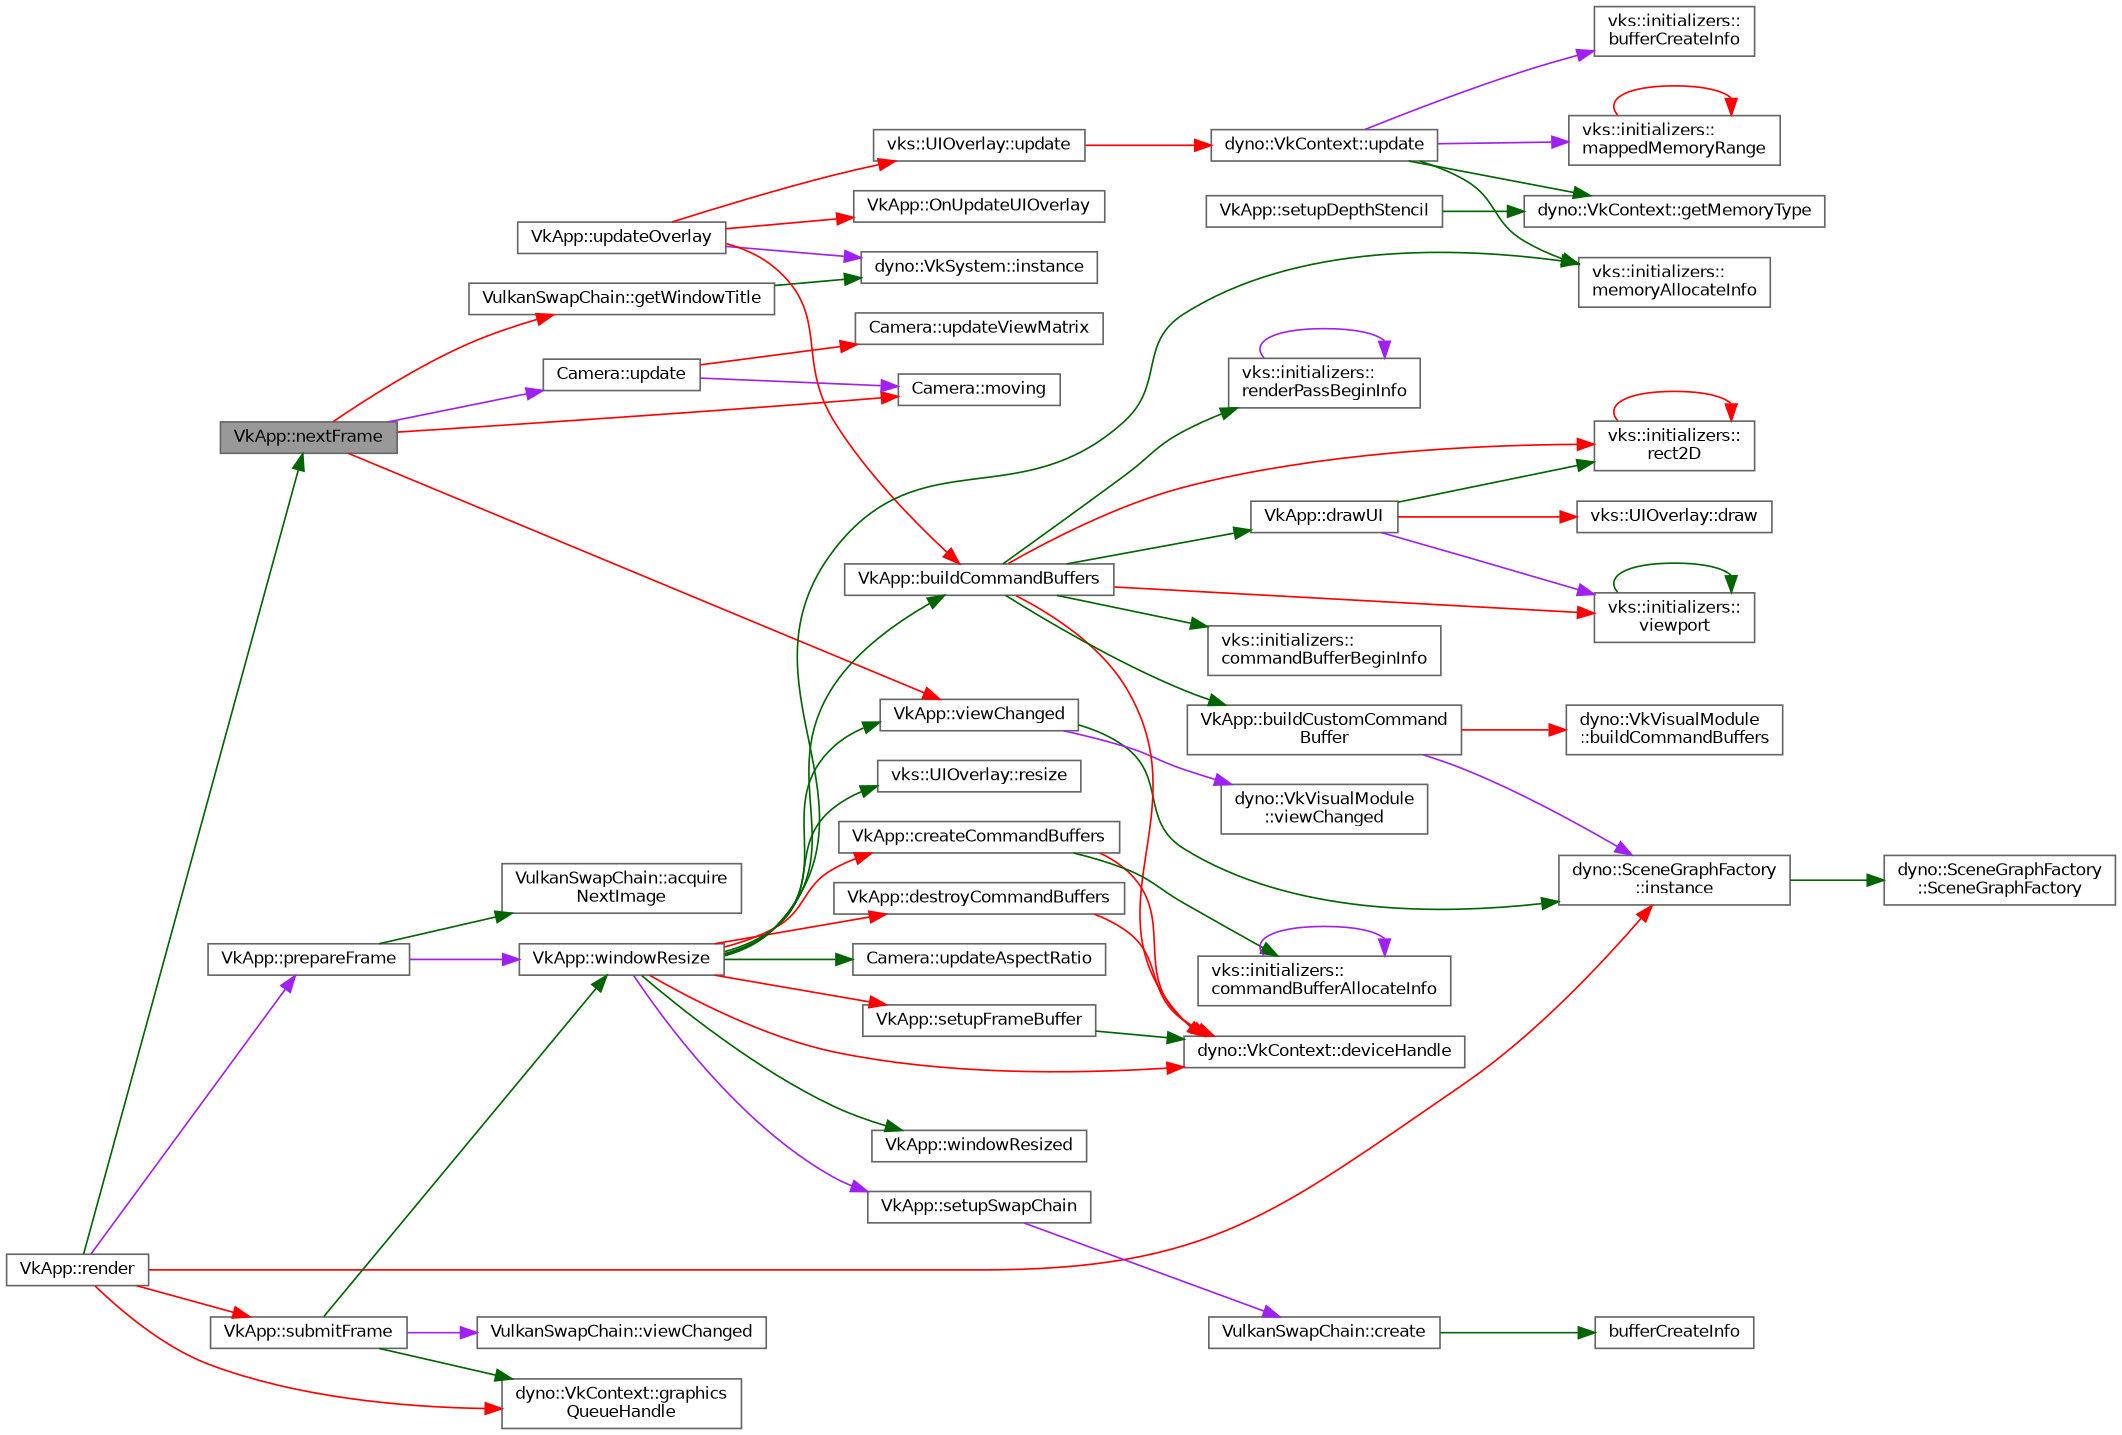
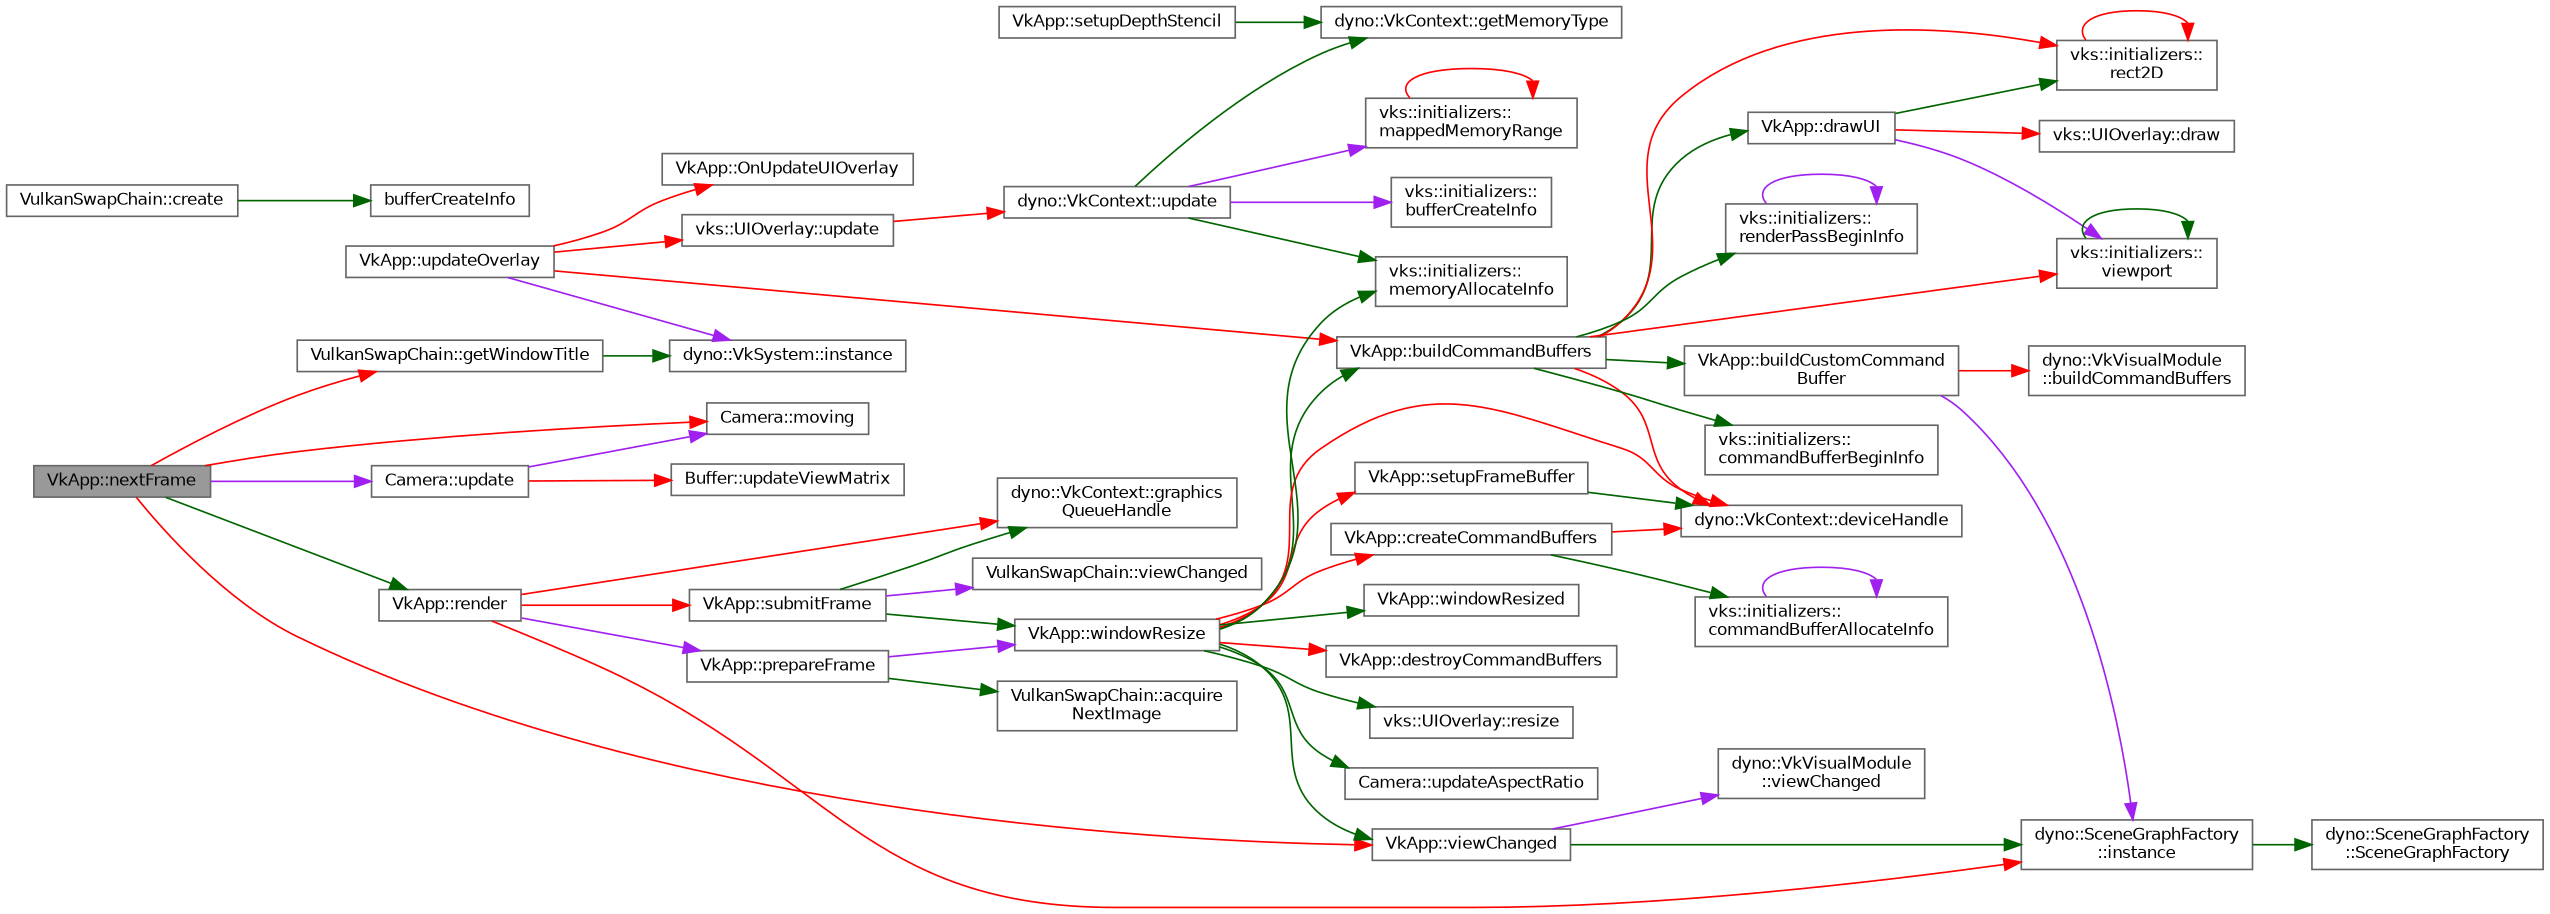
  digraph {
    rankdir=LR
    node [color=grey40 fillcolor=white fontname=Helvetica fontsize=10 shape=box style=filled]
    edge [color=darkgreen fontname=Helvetica fontsize=10 labelfontname=Helvetica labelfontsize=10 style=solid]
    n1 [color=gray40 fillcolor=grey60 fontcolor=black height=0.2 label="VkApp::nextFrame" width=0.4]
    n2 [height=0.2 label="VulkanSwapChain::getWindowTitle" width=0.4]
    n3 [height=0.2 label="Camera::moving" width=0.4]
    n4 [height=0.2 label="VkApp::render" width=0.4]
    n5 [height=0.2 label="VkApp::viewChanged" width=0.4]
    n6 [height=0.2 label="Camera::update" width=0.4]
    n7 [height=0.2 label="dyno::VkSystem::instance" width=0.4]
    n8 [height=0.2 label="dyno::VkContext::graphics\lQueueHandle" width=0.4]
    n9 [height=0.2 label="dyno::SceneGraphFactory\l::instance" width=0.4]
    n10 [height=0.2 label="VkApp::prepareFrame" width=0.4]
    n11 [height=0.2 label="VkApp::submitFrame" width=0.4]
    n12 [height=0.2 label="dyno::VkVisualModule\l::viewChanged" width=0.4]
-   n13 [height=0.2 label="Camera::updateViewMatrix" width=0.4]
+   n13 [height=0.2 label="Buffer::updateViewMatrix" width=0.4]
    n14 [height=0.2 label="VkApp::updateOverlay" width=0.4]
    n15 [height=0.2 label="VkApp::buildCommandBuffers" width=0.4]
    n16 [height=0.2 label="VkApp::OnUpdateUIOverlay" width=0.4]
    n17 [height=0.2 label="vks::UIOverlay::update" width=0.4]
    n18 [height=0.2 label="dyno::SceneGraphFactory\l::SceneGraphFactory" width=0.4]
    n19 [height=0.2 label="VulkanSwapChain::acquire\lNextImage" width=0.4]
    n20 [height=0.2 label="VkApp::windowResize" width=0.4]
    n21 [height=0.2 label="VulkanSwapChain::viewChanged" width=0.4]
    n22 [height=0.2 label="VkApp::createCommandBuffers" width=0.4]
    n23 [height=0.2 label="dyno::VkContext::deviceHandle" width=0.4]
    n24 [height=0.2 label="VkApp::destroyCommandBuffers" width=0.4]
    n25 [height=0.2 label="vks::UIOverlay::resize" width=0.4]
    n26 [height=0.2 label="VkApp::setupFrameBuffer" width=0.4]
-   n27 [height=0.2 label="VkApp::setupSwapChain" width=0.4]
    n28 [height=0.2 label="Camera::updateAspectRatio" width=0.4]
    n29 [height=0.2 label="VkApp::windowResized" width=0.4]
    n30 [height=0.2 label="vks::initializers::\lmemoryAllocateInfo" width=0.4]
    n31 [height=0.2 label="VkApp::buildCustomCommand\lBuffer" width=0.4]
    n32 [height=0.2 label="vks::initializers::\lcommandBufferBeginInfo" width=0.4]
    n33 [height=0.2 label="VkApp::drawUI" width=0.4]
    n34 [height=0.2 label="vks::initializers::\lrect2D" width=0.4]
    n35 [height=0.2 label="vks::initializers::\lviewport" width=0.4]
    n36 [height=0.2 label="vks::initializers::\lrenderPassBeginInfo" width=0.4]
    n37 [height=0.2 label="vks::initializers::\lcommandBufferAllocateInfo" width=0.4]
    n38 [height=0.2 label="VkApp::setupDepthStencil" width=0.4]
    n39 [height=0.2 label="dyno::VkContext::getMemoryType" width=0.4]
    n40 [height=0.2 label="VulkanSwapChain::create" width=0.4]
    n41 [height=0.2 label="dyno::VkVisualModule\l::buildCommandBuffers" width=0.4]
    n42 [height=0.2 label="vks::UIOverlay::draw" width=0.4]
    n43 [height=0.2 label=bufferCreateInfo width=0.4]
    n44 [height=0.2 label="dyno::VkContext::update" width=0.4]
    n45 [height=0.2 label="vks::initializers::\lbufferCreateInfo" width=0.4]
    n46 [height=0.2 label="vks::initializers::\lmappedMemoryRange" width=0.4]
    n1 -> n2 [color=red]
    n1 -> n3 [color=red]
-   n4 -> n1
+   n1 -> n4
    n1 -> n5 [color=red]
    n1 -> n6 [color=purple]
    n2 -> n7
    n4 -> n8 [color=red]
    n4 -> n9 [color=red]
    n4 -> n10 [color=purple]
    n4 -> n11 [color=red]
    n5 -> n9
    n5 -> n12 [color=purple]
    n6 -> n3 [color=purple]
    n6 -> n13 [color=red]
    n9 -> n18
    n10 -> n19
    n10 -> n20 [color=purple]
    n11 -> n8
    n11 -> n20
    n11 -> n21 [color=purple]
    n14 -> n7 [color=purple]
    n14 -> n15 [color=red]
    n14 -> n16 [color=red]
    n14 -> n17 [color=red]
    n15 -> n23 [color=red]
    n15 -> n31
    n15 -> n32
    n15 -> n33
    n15 -> n34 [color=red]
    n15 -> n35 [color=red]
    n15 -> n36
    n17 -> n44 [color=red]
    n20 -> n5
    n20 -> n15
    n20 -> n22 [color=red]
    n20 -> n23 [color=red]
    n20 -> n24 [color=red]
    n20 -> n25
    n20 -> n26 [color=red]
-   n20 -> n27 [color=purple]
    n20 -> n28
    n20 -> n29
    n20 -> n30
    n22 -> n23 [color=red]
    n22 -> n37
-   n24 -> n23 [color=red]
    n26 -> n23
-   n27 -> n40 [color=purple]
    n31 -> n9 [color=purple]
    n31 -> n41 [color=red]
    n33 -> n34
    n33 -> n35 [color=purple]
    n33 -> n42 [color=red]
    n34 -> n34 [color=red]
    n35 -> n35
    n36 -> n36 [color=purple]
    n37 -> n37 [color=purple]
    n38 -> n39
    n40 -> n43
    n44 -> n30
    n44 -> n39
    n44 -> n45 [color=purple]
    n44 -> n46 [color=purple]
    n46 -> n46 [color=red]
  }
